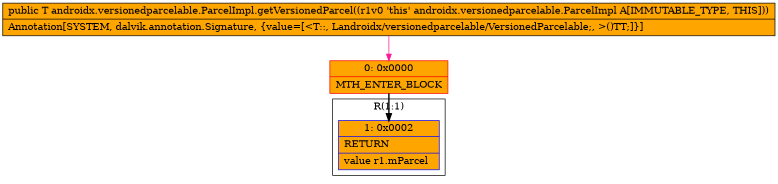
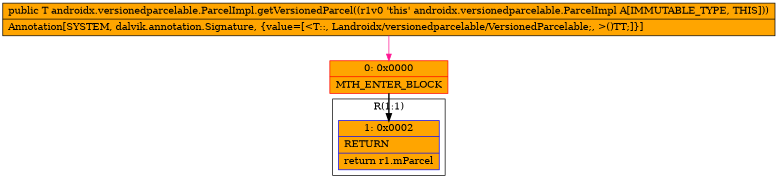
  digraph {
    node [shape=record style=filled fillcolor=orange]
-   n1 [color=blue label="{1\:\ 0x0002|RETURN\l|value r1.mParcel\l}"]
+   n1 [color=blue label="{1\:\ 0x0002|RETURN\l|return r1.mParcel\l}"]
    n2 [color=red label="{0\:\ 0x0000|MTH_ENTER_BLOCK\l}"]
    n3 [label="{public T androidx.versionedparcelable.ParcelImpl.getVersionedParcel((r1v0 'this' androidx.versionedparcelable.ParcelImpl A[IMMUTABLE_TYPE, THIS]))  | Annotation[SYSTEM, dalvik.annotation.Signature, \{value=[\<T::, Landroidx\/versionedparcelable\/VersionedParcelable;, \>()TT;]\}]\l}"]
    subgraph cluster_1 {
      label="R(1:1)"
      n1
    }
    n2 -> n1 [color=black style=bold]
    n3 -> n2 [color=deeppink style=solid]
  }
